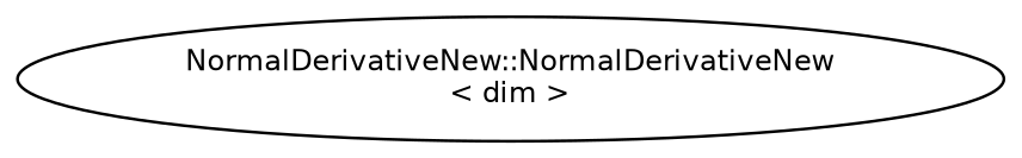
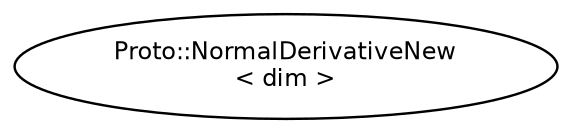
  digraph {
    rankdir=LR
-   n1 [color=black fillcolor=white fontname=Helvetica fontsize=10 height=0.2 label="NormalDerivativeNew::NormalDerivativeNew\l\< dim \>" shape=ellipse style=filled width=0.4]
+   n1 [color=black fillcolor=white fontname=Helvetica fontsize=10 height=0.2 label="Proto::NormalDerivativeNew\l\< dim \>" shape=ellipse style=filled width=0.4]
  }
